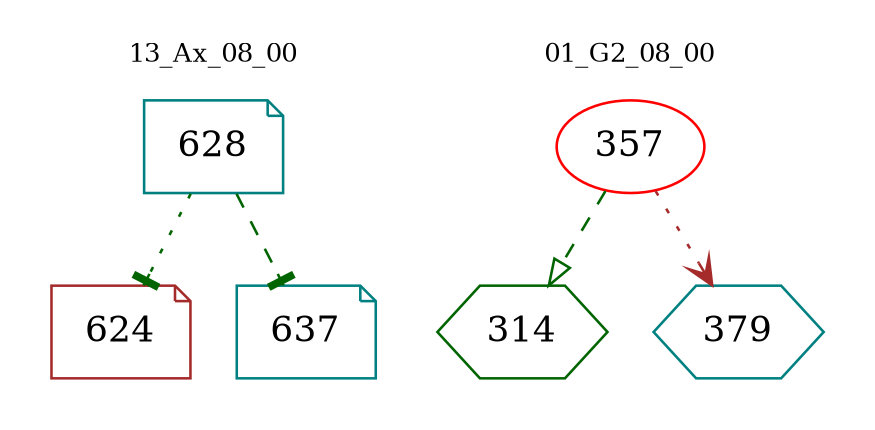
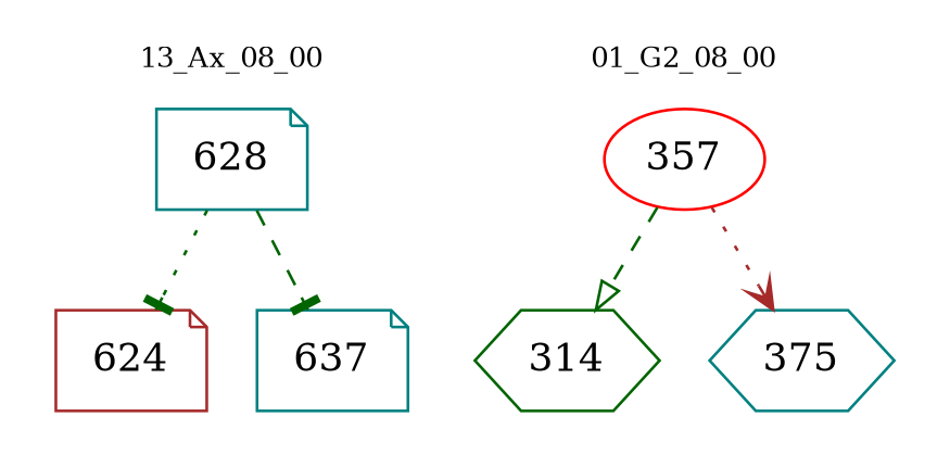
  digraph {
    node [color=teal shape=note]
    edge [arrowhead=tee color=darkgreen style=dotted]
    n1 [label=628]
    n2 [color=brown label=624]
    n3 [label=637]
    n4 [color=red label=357 shape=ellipse]
    n5 [color=darkgreen label=314 shape=hexagon]
-   n6 [label=379 shape=hexagon]
+   n6 [label=375 shape=hexagon]
    subgraph cluster_1 {
      color=white
      fontsize=10
      label="13_Ax_08_00"
      n1
      n2
      n3
    }
    subgraph cluster_2 {
      color=white
      fontsize=10
      label="01_G2_08_00"
      n4
      n5
      n6
    }
    n1 -> n2
    n1 -> n3 [style=dashed]
    n4 -> n5 [arrowhead=onormal style=dashed]
    n4 -> n6 [arrowhead=vee color=brown]
  }
